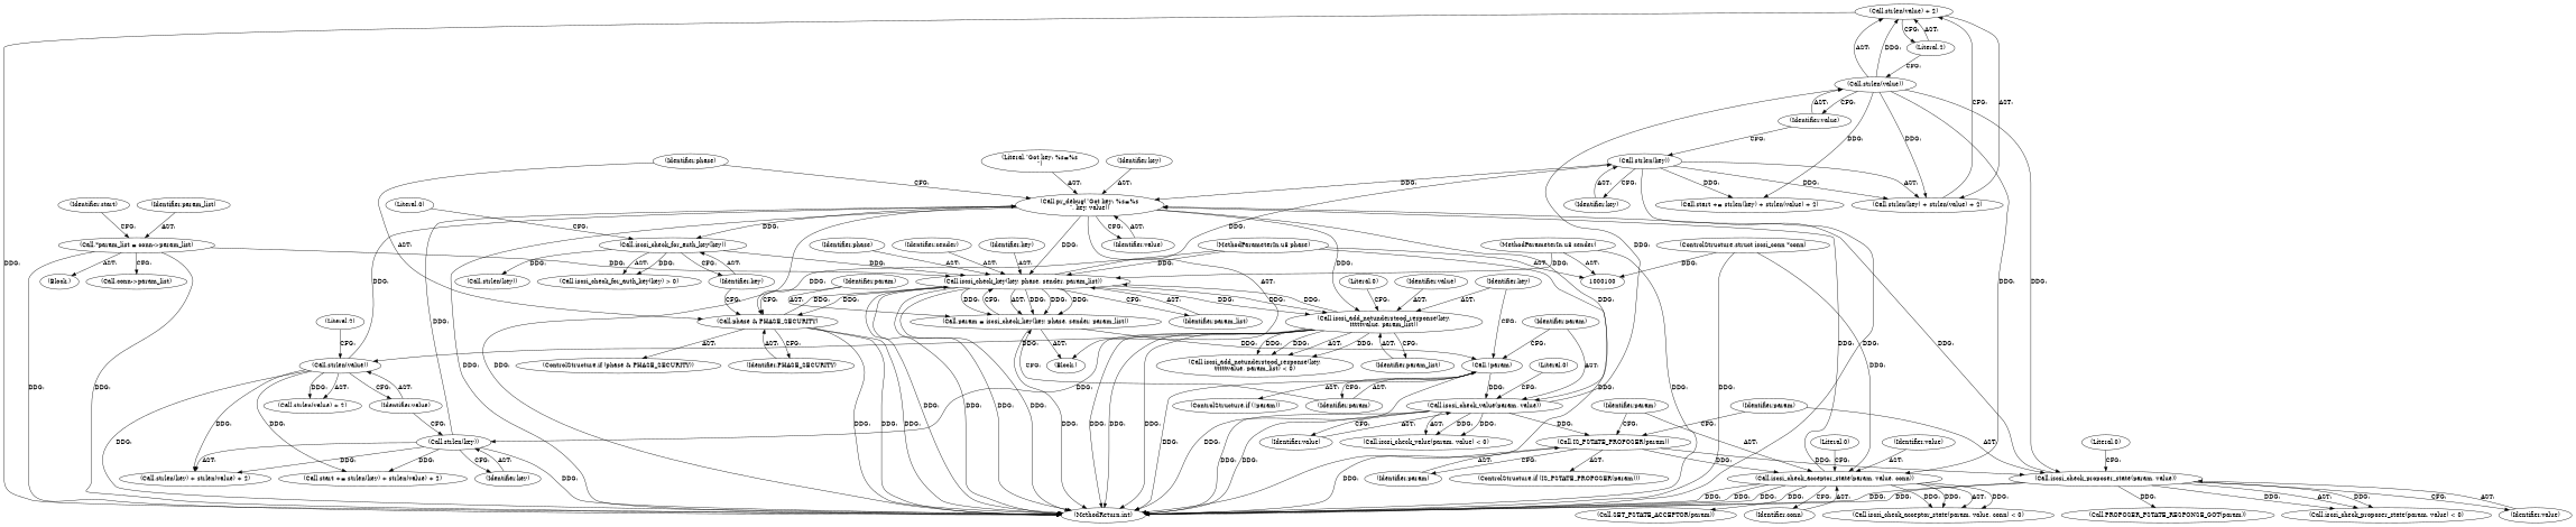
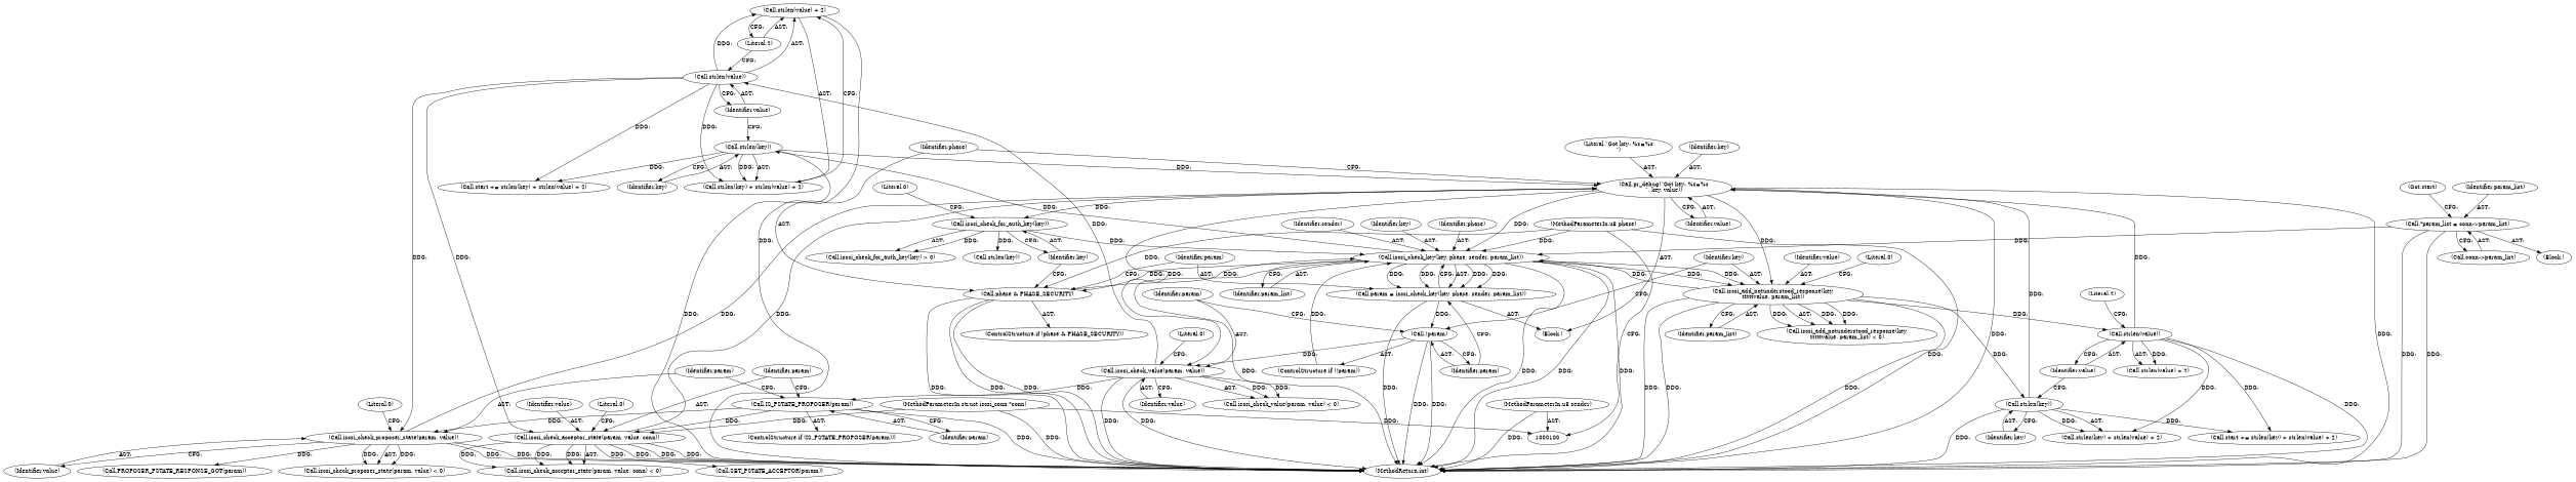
  digraph {
    n1 [label="(Call,strlen(value) + 2)"]
    n2 [label="(MethodReturn,int)"]
    n3 [label="(Call,strlen(key) + strlen(value) + 2)"]
    n4 [label="(Literal,2)"]
    n5 [label="(Call,strlen(value))"]
    n6 [label="(Call,iscsi_check_acceptor_state(param, value, conn))"]
    n7 [label="(Call,iscsi_check_proposer_state(param, value))"]
    n8 [label="(Call,start += strlen(key) + strlen(value) + 2)"]
    n9 [label="(Identifier,value)"]
    n10 [label="(Call,pr_debug(\"Got key: %s=%s\n\", key, value))"]
-   n11 [label="(Identifier,conn)"]
    n12 [label="(Call,iscsi_check_acceptor_state(param, value, conn) < 0)"]
    n13 [label="(Call,SET_PSTATE_ACCEPTOR(param))"]
    n14 [label="(Call,iscsi_check_proposer_state(param, value) < 0)"]
    n15 [label="(Call,PROPOSER_PSTATE_RESPONSE_GOT(param))"]
    n16 [label="(Identifier,value)"]
    n17 [label="(Call,strlen(key))"]
    n18 [label="(Call,iscsi_check_value(param, value))"]
    n19 [label="(Call,IS_PSTATE_PROPOSER(param))"]
    n20 [label="(Call,iscsi_check_value(param, value) < 0)"]
    n21 [label="(Identifier,value)"]
    n22 [label="(Identifier,param)"]
    n23 [label="(ControlStructure,if (IS_PSTATE_PROPOSER(param)))"]
    n24 [label="(Call,!param)"]
    n25 [label="(Identifier,param)"]
    n26 [label="(ControlStructure,if (!param))"]
    n27 [label="(Call,param = iscsi_check_key(key, phase, sender, param_list))"]
    n28 [label="(Call,iscsi_check_key(key, phase, sender, param_list))"]
    n29 [label="(Block,)"]
    n30 [label="(Call,iscsi_add_notunderstood_response(key,\n\t\t\t\t\tvalue, param_list))"]
    n31 [label="(Call,phase & PHASE_SECURITY)"]
    n32 [label="(Identifier,param_list)"]
    n33 [label="(Call,strlen(key))"]
    n34 [label="(Call,strlen(value))"]
    n35 [label="(Call,iscsi_add_notunderstood_response(key,\n\t\t\t\t\tvalue, param_list) < 0)"]
    n36 [label="(Identifier,param_list)"]
    n37 [label="(Identifier,key)"]
    n38 [label="(ControlStructure,if (phase & PHASE_SECURITY))"]
-   n39 [label="(Identifier,PHASE_SECURITY)"]
    n40 [label="(Call,iscsi_check_for_auth_key(key))"]
    n41 [label="(Identifier,key)"]
    n42 [label="(Call,strlen(key))"]
    n43 [label="(Call,iscsi_check_for_auth_key(key) > 0)"]
    n44 [label="(Identifier,value)"]
    n45 [label="(Call,start += strlen(key) + strlen(value) + 2)"]
    n46 [label="(Identifier,key)"]
    n47 [label="(Call,strlen(key) + strlen(value) + 2)"]
    n48 [label="(Call,strlen(value) + 2)"]
    n49 [label="(Identifier,value)"]
-   n50 [label="(ControlStructure,struct iscsi_conn *conn)"]
+   n50 [label="(MethodParameterIn,struct iscsi_conn *conn)"]
    1000100
    n52 [label="(MethodParameterIn,u8 phase)"]
    n53 [label="(MethodParameterIn,u8 sender)"]
    n54 [label="(Call,*param_list = conn->param_list)"]
    n55 [label="(Block,)"]
    n56 [label="(Call,conn->param_list)"]
-   n57 [label="(Identifier,start)"]
+   n57 [label="(Got,start)"]
    n58 [label="(Identifier,phase)"]
    n59 [label="(Identifier,param_list)"]
    n60 [label="(Literal,0)"]
    n61 [label="(Literal,\"Got key: %s=%s\n\")"]
    n62 [label="(Identifier,value)"]
    n63 [label="(Identifier,param)"]
    n64 [label="(Identifier,key)"]
    n65 [label="(Literal,0)"]
    n66 [label="(Identifier,param)"]
    n67 [label="(Identifier,phase)"]
    n68 [label="(Identifier,sender)"]
    n69 [label="(Literal,2)"]
    n70 [label="(Literal,0)"]
    n71 [label="(Identifier,key)"]
    n72 [label="(Literal,0)"]
    n73 [label="(Identifier,value)"]
    n74 [label="(Identifier,key)"]
    n75 [label="(Literal,0)"]
    n76 [label="(Identifier,param)"]
    n77 [label="(Identifier,param)"]
    n1 -> n2 [label="DDG: "]
    n1 -> n3 [label="AST: "]
    n1 -> n4 [label="CFG: "]
    n3 -> n1 [label="CFG: "]
    n4 -> n1 [label="AST: "]
    n4 -> n5 [label="CFG: "]
    n5 -> n1 [label="AST: "]
    n5 -> n1 [label="DDG: "]
    n5 -> n3 [label="DDG: "]
    n5 -> n6 [label="DDG: "]
    n5 -> n7 [label="DDG: "]
    n5 -> n8 [label="DDG: "]
    n5 -> n9 [label="CFG: "]
    n6 -> n2 [label="DDG: "]
    n6 -> n2 [label="DDG: "]
    n6 -> n2 [label="DDG: "]
    n6 -> n10 [label="DDG: "]
-   n6 -> n11 [label="CFG: "]
    n6 -> n12 [label="AST: "]
    n6 -> n12 [label="DDG: "]
    n6 -> n12 [label="DDG: "]
    n6 -> n12 [label="DDG: "]
    n6 -> n13 [label="DDG: "]
    n7 -> n2 [label="DDG: "]
    n7 -> n2 [label="DDG: "]
    n7 -> n10 [label="DDG: "]
    n7 -> n14 [label="AST: "]
    n7 -> n14 [label="DDG: "]
    n7 -> n14 [label="DDG: "]
    n7 -> n15 [label="DDG: "]
    n7 -> n16 [label="CFG: "]
    n9 -> n5 [label="AST: "]
    n9 -> n17 [label="CFG: "]
    n10 -> n2 [label="DDG: "]
    n10 -> n2 [label="DDG: "]
    n10 -> n18 [label="DDG: "]
    n10 -> n28 [label="DDG: "]
    n10 -> n29 [label="AST: "]
    n10 -> n30 [label="DDG: "]
    n10 -> n40 [label="DDG: "]
    n10 -> n44 [label="CFG: "]
-   n11 -> n6 [label="AST: "]
    n16 -> n7 [label="AST: "]
    n17 -> n2 [label="DDG: "]
    n17 -> n3 [label="AST: "]
    n17 -> n3 [label="DDG: "]
    n17 -> n8 [label="DDG: "]
    n17 -> n10 [label="DDG: "]
    n17 -> n37 [label="CFG: "]
    n18 -> n2 [label="DDG: "]
    n18 -> n2 [label="DDG: "]
    n18 -> n5 [label="DDG: "]
    n18 -> n19 [label="DDG: "]
    n18 -> n20 [label="AST: "]
    n18 -> n20 [label="DDG: "]
    n18 -> n20 [label="DDG: "]
    n18 -> n21 [label="CFG: "]
    n19 -> n2 [label="DDG: "]
    n19 -> n6 [label="DDG: "]
    n19 -> n7 [label="DDG: "]
    n19 -> n22 [label="CFG: "]
    n19 -> n23 [label="AST: "]
    n21 -> n18 [label="AST: "]
    n22 -> n19 [label="AST: "]
    n24 -> n2 [label="DDG: "]
    n24 -> n2 [label="DDG: "]
    n24 -> n18 [label="DDG: "]
    n24 -> n25 [label="CFG: "]
    n24 -> n26 [label="AST: "]
    n25 -> n24 [label="AST: "]
    n25 -> n27 [label="CFG: "]
    n27 -> n2 [label="DDG: "]
    n27 -> n24 [label="DDG: "]
    n27 -> n28 [label="CFG: "]
    n27 -> n29 [label="AST: "]
    n28 -> n2 [label="DDG: "]
    n28 -> n2 [label="DDG: "]
    n28 -> n2 [label="DDG: "]
    n28 -> n2 [label="DDG: "]
    n28 -> n17 [label="DDG: "]
    n28 -> n27 [label="AST: "]
    n28 -> n27 [label="DDG: "]
    n28 -> n27 [label="DDG: "]
    n28 -> n27 [label="DDG: "]
    n28 -> n27 [label="DDG: "]
    n28 -> n30 [label="DDG: "]
    n28 -> n30 [label="DDG: "]
    n28 -> n31 [label="DDG: "]
    n28 -> n32 [label="CFG: "]
    n30 -> n2 [label="DDG: "]
    n30 -> n2 [label="DDG: "]
    n30 -> n2 [label="DDG: "]
    n30 -> n28 [label="DDG: "]
    n30 -> n33 [label="DDG: "]
    n30 -> n34 [label="DDG: "]
    n30 -> n35 [label="AST: "]
    n30 -> n35 [label="DDG: "]
    n30 -> n35 [label="DDG: "]
    n30 -> n35 [label="DDG: "]
    n30 -> n36 [label="CFG: "]
    n31 -> n2 [label="DDG: "]
    n31 -> n2 [label="DDG: "]
    n31 -> n2 [label="DDG: "]
    n31 -> n28 [label="DDG: "]
    n31 -> n38 [label="AST: "]
-   n31 -> n39 [label="CFG: "]
    n32 -> n28 [label="AST: "]
    n33 -> n2 [label="DDG: "]
    n33 -> n10 [label="DDG: "]
    n33 -> n45 [label="DDG: "]
    n33 -> n46 [label="CFG: "]
    n33 -> n47 [label="AST: "]
    n33 -> n47 [label="DDG: "]
    n34 -> n2 [label="DDG: "]
    n34 -> n10 [label="DDG: "]
    n34 -> n45 [label="DDG: "]
    n34 -> n47 [label="DDG: "]
    n34 -> n48 [label="AST: "]
    n34 -> n48 [label="DDG: "]
    n34 -> n49 [label="CFG: "]
    n36 -> n30 [label="AST: "]
    n37 -> n17 [label="AST: "]
-   n39 -> n31 [label="AST: "]
    n40 -> n28 [label="DDG: "]
    n40 -> n41 [label="CFG: "]
    n40 -> n42 [label="DDG: "]
    n40 -> n43 [label="AST: "]
    n40 -> n43 [label="DDG: "]
    n41 -> n31 [label="CFG: "]
    n41 -> n40 [label="AST: "]
    n44 -> n10 [label="AST: "]
    n46 -> n33 [label="AST: "]
    n49 -> n33 [label="CFG: "]
    n49 -> n34 [label="AST: "]
    n50 -> n2 [label="DDG: "]
    n50 -> n6 [label="DDG: "]
    n50 -> 1000100 [label="DDG: "]
    n52 -> n2 [label="DDG: "]
    n52 -> n28 [label="DDG: "]
    n52 -> n31 [label="DDG: "]
-   n52 -> 1000100 [label="AST: "]
+   n52 -> 1000100 [label="CFG: "]
    n53 -> n2 [label="DDG: "]
-   n53 -> n28 [label="DDG: "]
+   n26 -> n28 [label="DDG: "]
    n53 -> 1000100 [label="AST: "]
    n54 -> n2 [label="DDG: "]
    n54 -> n2 [label="DDG: "]
    n54 -> n28 [label="DDG: "]
    n54 -> n55 [label="AST: "]
    n54 -> n56 [label="CFG: "]
+   n56 -> n54 [label="AST: "]
    n57 -> n54 [label="CFG: "]
    n58 -> n10 [label="CFG: "]
    n58 -> n31 [label="AST: "]
    n59 -> n54 [label="AST: "]
    n60 -> n18 [label="CFG: "]
    n61 -> n10 [label="AST: "]
    n62 -> n30 [label="AST: "]
    n63 -> n6 [label="AST: "]
    n63 -> n19 [label="CFG: "]
    n64 -> n10 [label="AST: "]
    n65 -> n30 [label="CFG: "]
    n66 -> n7 [label="AST: "]
    n66 -> n19 [label="CFG: "]
    n67 -> n28 [label="AST: "]
    n68 -> n28 [label="AST: "]
    n69 -> n34 [label="CFG: "]
    n70 -> n40 [label="CFG: "]
    n71 -> n28 [label="AST: "]
    n72 -> n7 [label="CFG: "]
    n73 -> n6 [label="AST: "]
    n74 -> n24 [label="CFG: "]
    n74 -> n30 [label="AST: "]
    n75 -> n6 [label="CFG: "]
    n76 -> n18 [label="AST: "]
    n76 -> n24 [label="CFG: "]
    n77 -> n27 [label="AST: "]
    n77 -> n31 [label="CFG: "]
  }
